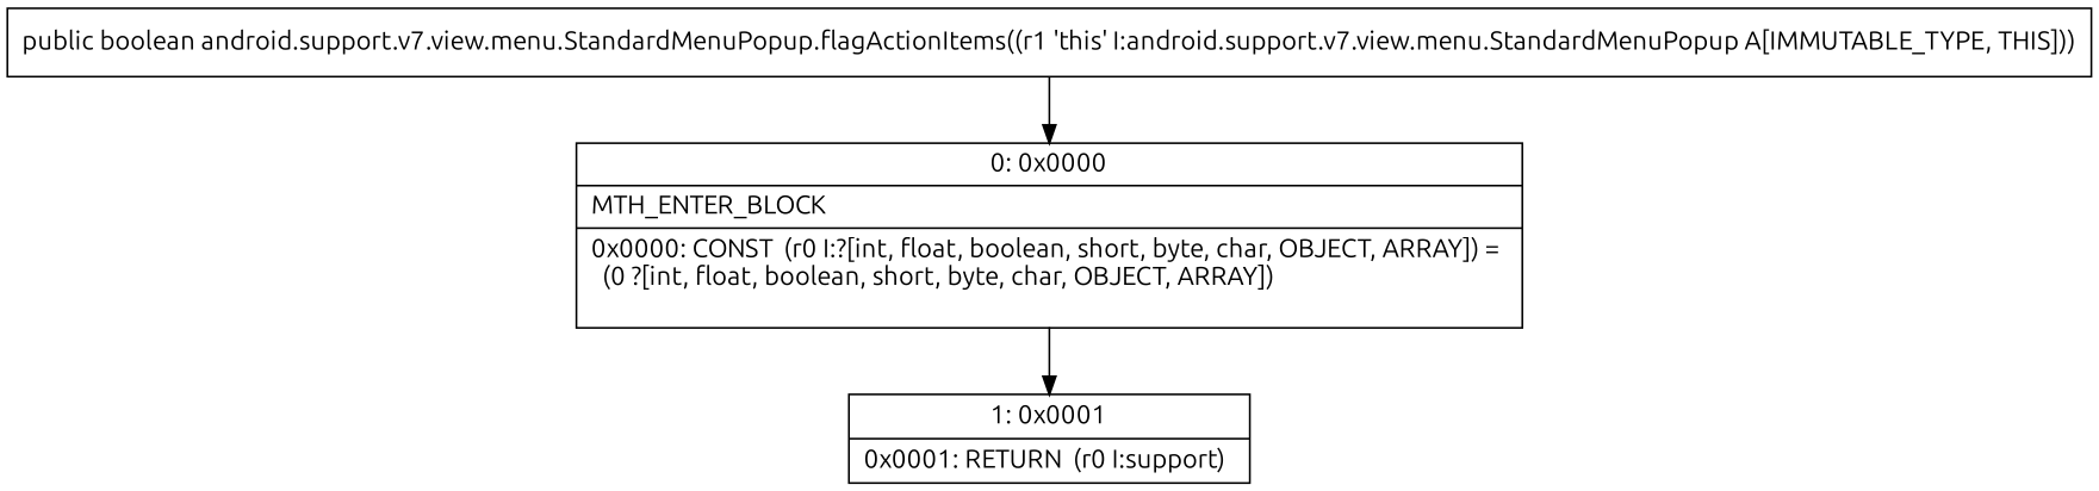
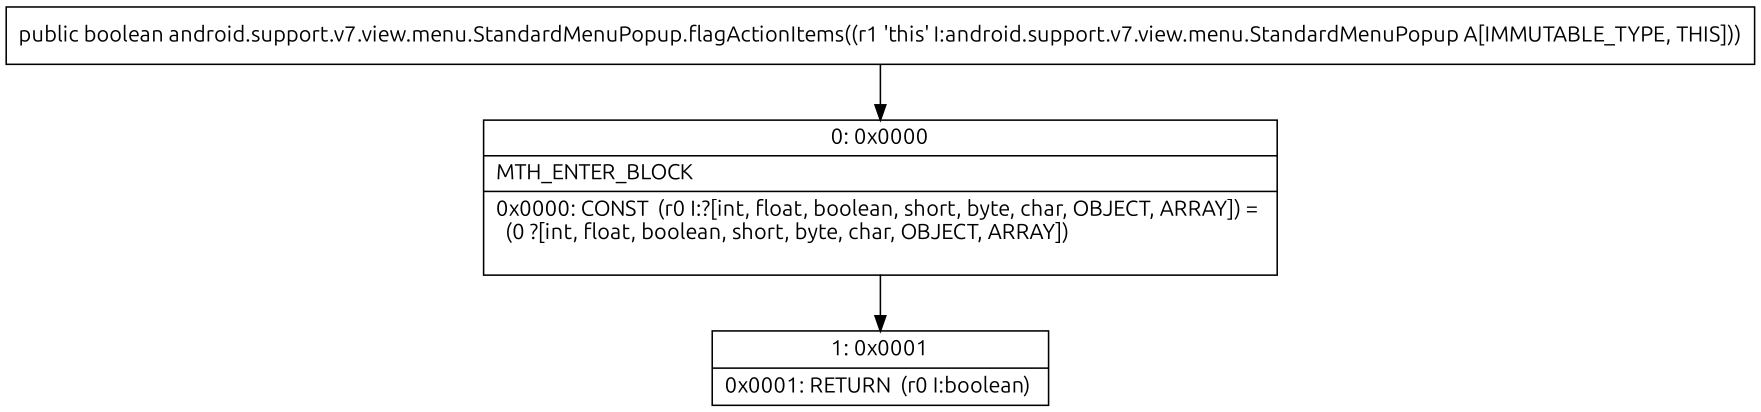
  digraph {
    fontname=Ubuntu
    node [shape=record fontname=Ubuntu]
    edge [fontname=Ubuntu]
    n1 [label="{0\:\ 0x0000|MTH_ENTER_BLOCK\l|0x0000: CONST  (r0 I:?[int, float, boolean, short, byte, char, OBJECT, ARRAY]) = \l  (0 ?[int, float, boolean, short, byte, char, OBJECT, ARRAY])\l \l}"]
-   n2 [label="{1\:\ 0x0001|0x0001: RETURN  (r0 I:support) \l}"]
+   n2 [label="{1\:\ 0x0001|0x0001: RETURN  (r0 I:boolean) \l}"]
    n3 [label="{public boolean android.support.v7.view.menu.StandardMenuPopup.flagActionItems((r1 'this' I:android.support.v7.view.menu.StandardMenuPopup A[IMMUTABLE_TYPE, THIS])) }"]
    n1 -> n2
    n3 -> n1
  }
